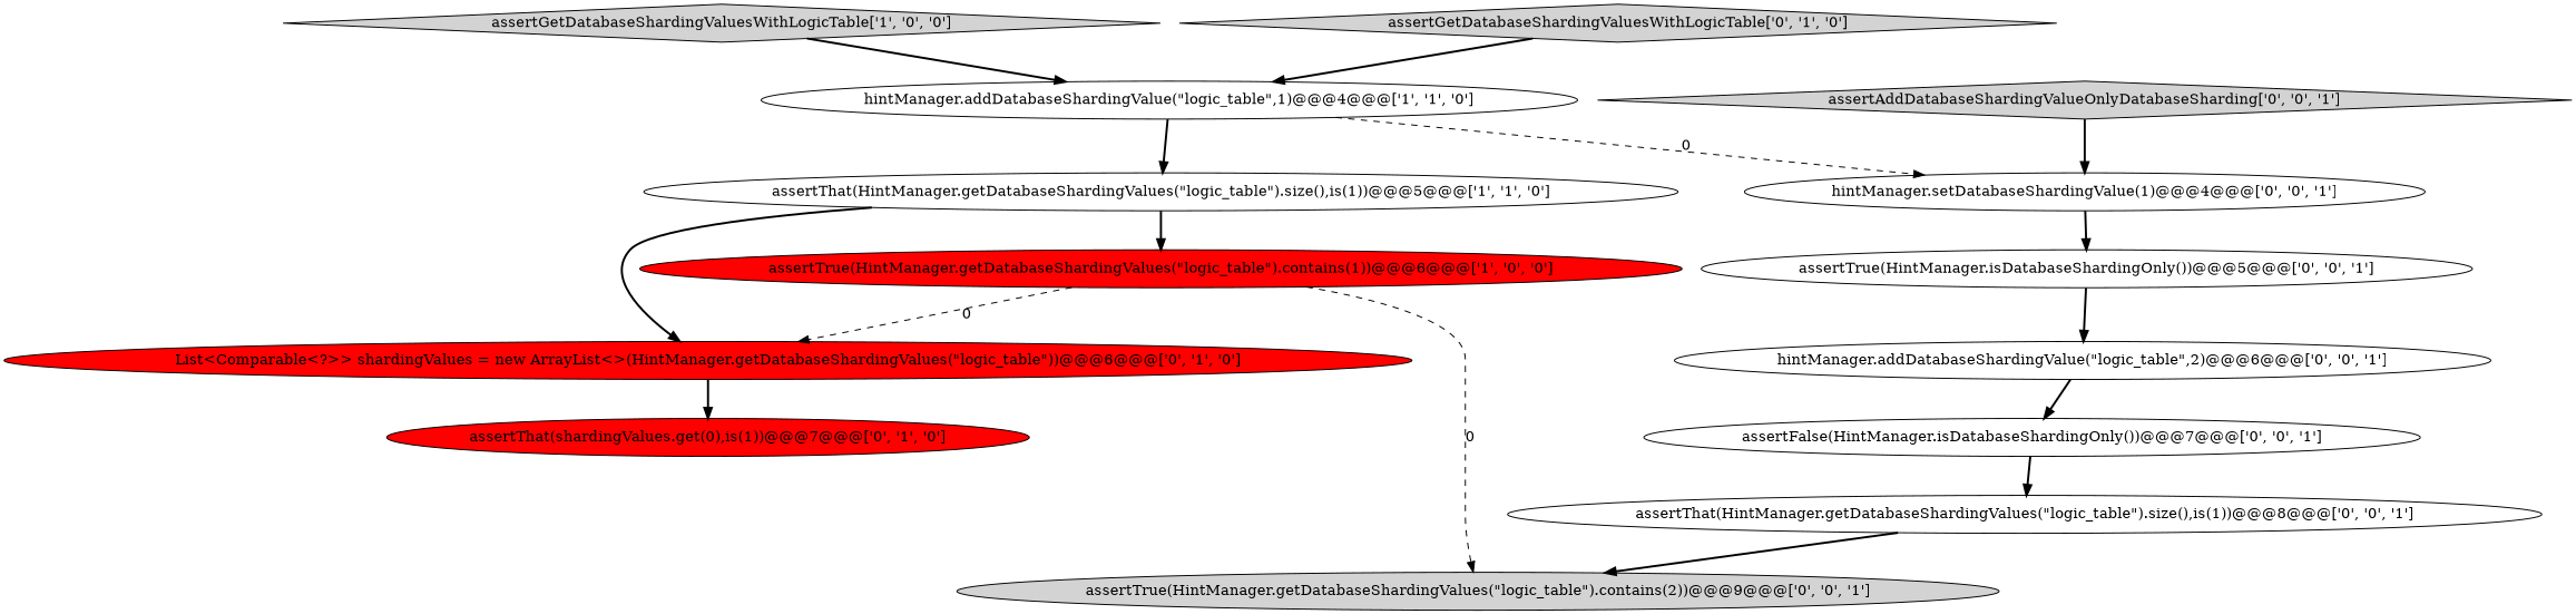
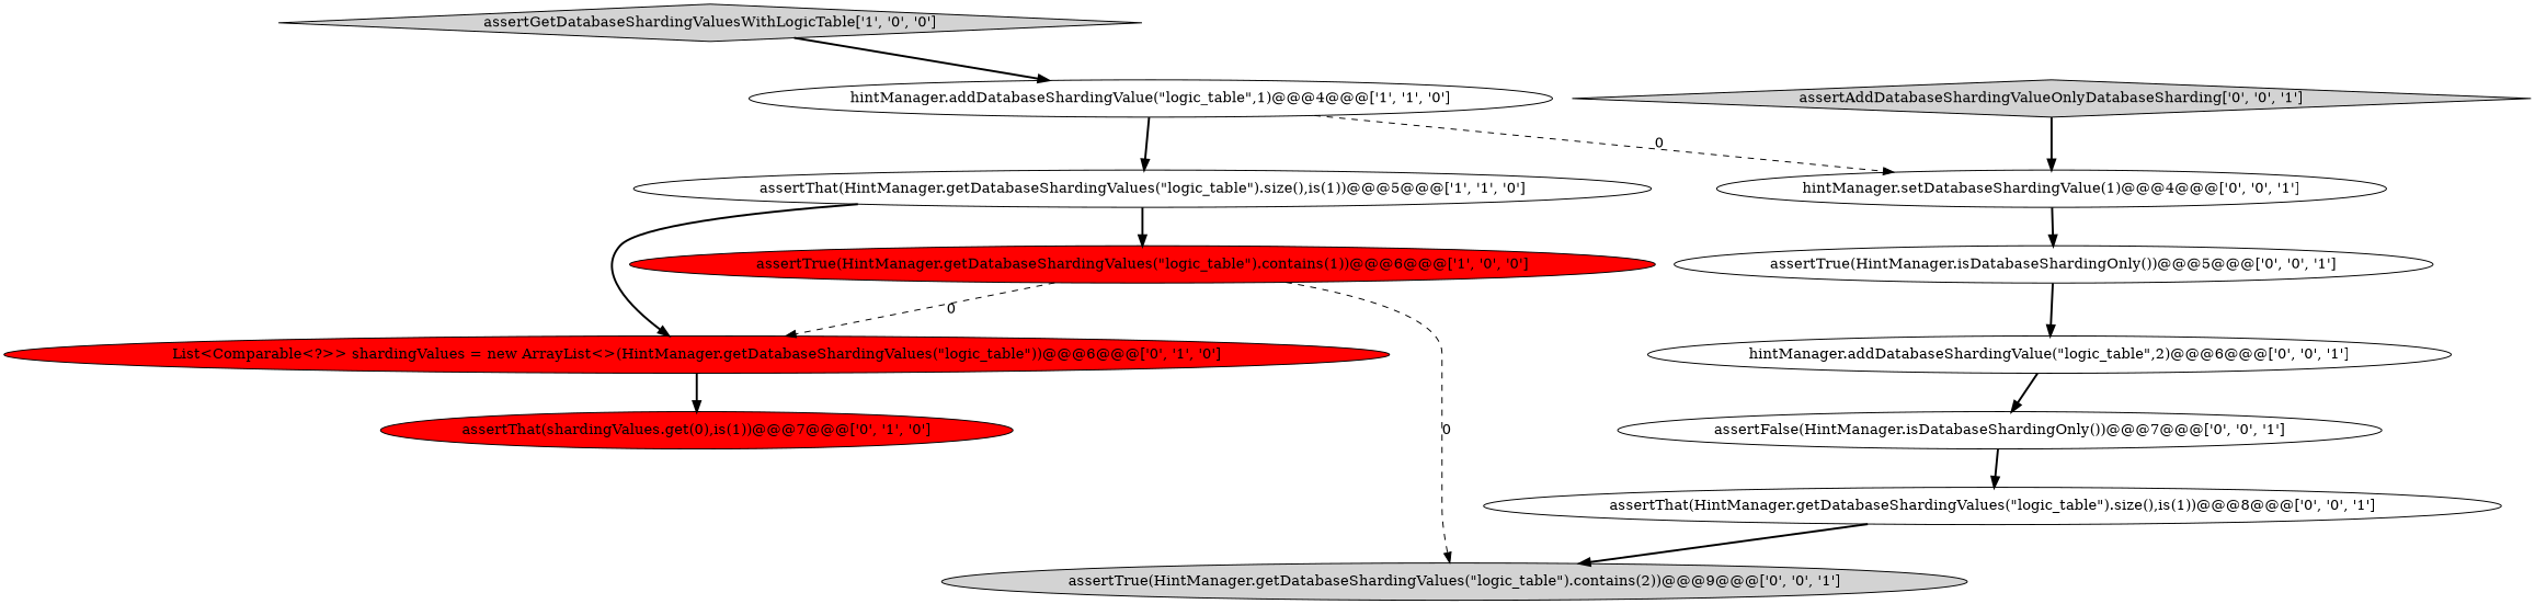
  digraph {
    node [fillcolor=white shape=ellipse style=filled]
    edge [style=bold]
    n1 [fillcolor=lightgray label="assertGetDatabaseShardingValuesWithLogicTable['1', '0', '0']" shape=diamond]
    n2 [label="hintManager.addDatabaseShardingValue(\"logic_table\",1)@@@4@@@['1', '1', '0']"]
    n3 [fillcolor=lightgray label="assertTrue(HintManager.getDatabaseShardingValues(\"logic_table\").contains(2))@@@9@@@['0', '0', '1']"]
    n4 [label="assertTrue(HintManager.isDatabaseShardingOnly())@@@5@@@['0', '0', '1']"]
    n5 [label="hintManager.addDatabaseShardingValue(\"logic_table\",2)@@@6@@@['0', '0', '1']"]
    n6 [fillcolor=red label="assertThat(shardingValues.get(0),is(1))@@@7@@@['0', '1', '0']"]
    n7 [fillcolor=red label="List<Comparable<?>> shardingValues = new ArrayList<>(HintManager.getDatabaseShardingValues(\"logic_table\"))@@@6@@@['0', '1', '0']"]
    n8 [label="assertFalse(HintManager.isDatabaseShardingOnly())@@@7@@@['0', '0', '1']"]
    n9 [label="assertThat(HintManager.getDatabaseShardingValues(\"logic_table\").size(),is(1))@@@8@@@['0', '0', '1']"]
    n10 [fillcolor=red label="assertTrue(HintManager.getDatabaseShardingValues(\"logic_table\").contains(1))@@@6@@@['1', '0', '0']"]
-   n11 [fillcolor=lightgray label="assertGetDatabaseShardingValuesWithLogicTable['0', '1', '0']" shape=diamond]
    n12 [label="hintManager.setDatabaseShardingValue(1)@@@4@@@['0', '0', '1']"]
    n13 [fillcolor=lightgray label="assertAddDatabaseShardingValueOnlyDatabaseSharding['0', '0', '1']" shape=diamond]
    n14 [label="assertThat(HintManager.getDatabaseShardingValues(\"logic_table\").size(),is(1))@@@5@@@['1', '1', '0']"]
    n1 -> n2
    n2 -> n12 [label=0 style=dashed]
    n2 -> n14
    n4 -> n5
    n5 -> n8
    n7 -> n6
    n8 -> n9
    n9 -> n3
    n10 -> n3 [label=0 style=dashed]
    n10 -> n7 [label=0 style=dashed]
-   n11 -> n2
    n12 -> n4
    n13 -> n12
    n14 -> n7
    n14 -> n10
  }
